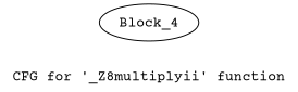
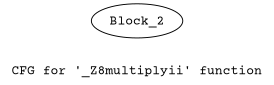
  digraph {
    label="CFG for '_Z8multiplyii' function"
    rankdir=LR
    fontname="Courier Prime"
-   n1 [label=Block_4 fontname="Courier Prime"]
+   n1 [label=Block_2 fontname="Courier Prime"]
  }
